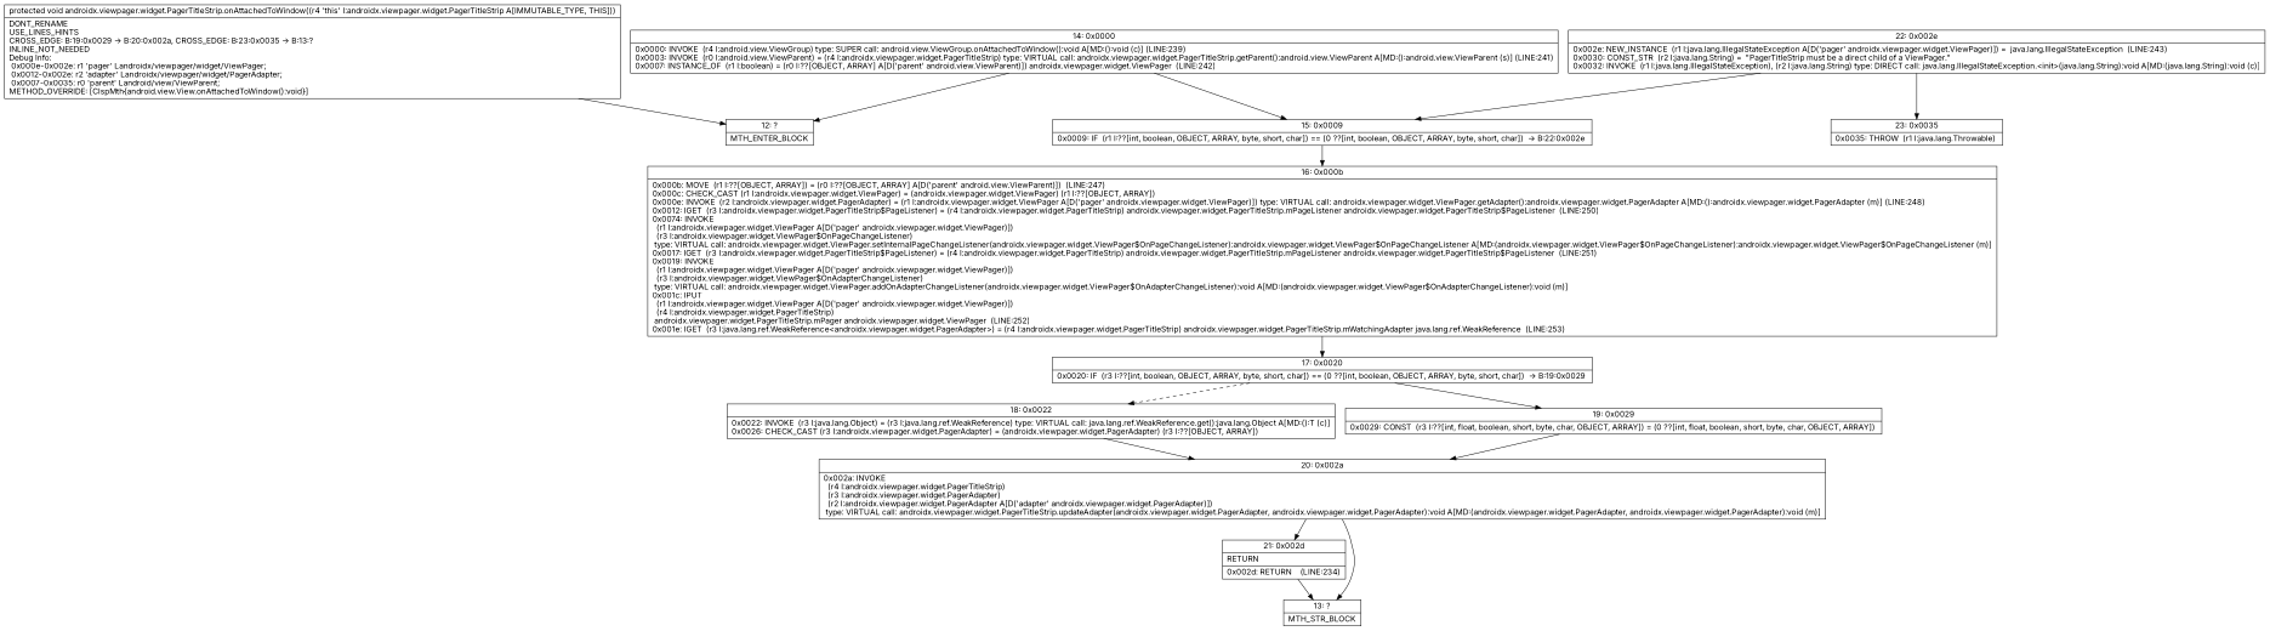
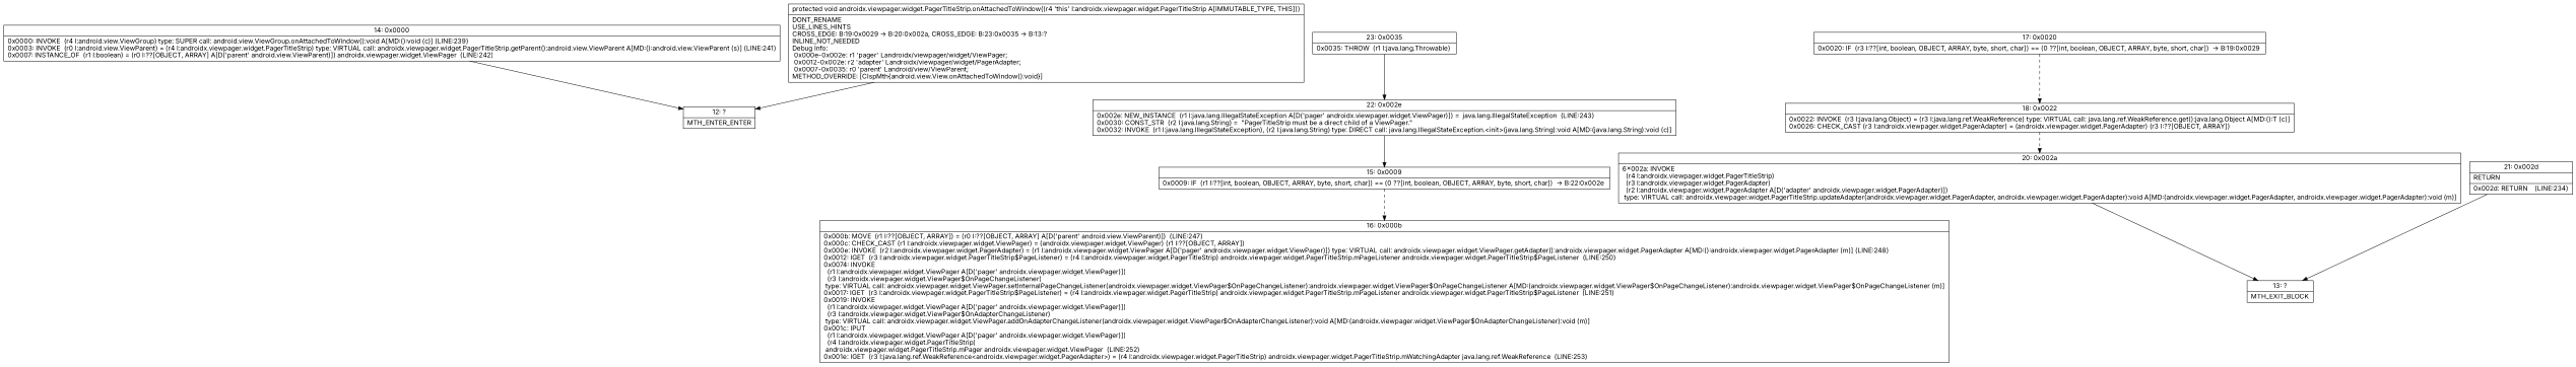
  digraph {
    fontname=Inter
    node [fontname=Inter shape=record]
    edge [fontname=Inter]
-   n1 [label="{12\:\ ?|MTH_ENTER_BLOCK\l}"]
+   n1 [label="{12\:\ ?|MTH_ENTER_ENTER\l}"]
    n2 [label="{14\:\ 0x0000|0x0000: INVOKE  (r4 I:android.view.ViewGroup) type: SUPER call: android.view.ViewGroup.onAttachedToWindow():void A[MD:():void (c)] (LINE:239)\l0x0003: INVOKE  (r0 I:android.view.ViewParent) = (r4 I:androidx.viewpager.widget.PagerTitleStrip) type: VIRTUAL call: androidx.viewpager.widget.PagerTitleStrip.getParent():android.view.ViewParent A[MD:():android.view.ViewParent (s)] (LINE:241)\l0x0007: INSTANCE_OF  (r1 I:boolean) = (r0 I:??[OBJECT, ARRAY] A[D('parent' android.view.ViewParent)]) androidx.viewpager.widget.ViewPager  (LINE:242)\l}"]
    n3 [label="{15\:\ 0x0009|0x0009: IF  (r1 I:??[int, boolean, OBJECT, ARRAY, byte, short, char]) == (0 ??[int, boolean, OBJECT, ARRAY, byte, short, char])  \-\> B:22:0x002e \l}"]
    n4 [label="{16\:\ 0x000b|0x000b: MOVE  (r1 I:??[OBJECT, ARRAY]) = (r0 I:??[OBJECT, ARRAY] A[D('parent' android.view.ViewParent)])  (LINE:247)\l0x000c: CHECK_CAST (r1 I:androidx.viewpager.widget.ViewPager) = (androidx.viewpager.widget.ViewPager) (r1 I:??[OBJECT, ARRAY]) \l0x000e: INVOKE  (r2 I:androidx.viewpager.widget.PagerAdapter) = (r1 I:androidx.viewpager.widget.ViewPager A[D('pager' androidx.viewpager.widget.ViewPager)]) type: VIRTUAL call: androidx.viewpager.widget.ViewPager.getAdapter():androidx.viewpager.widget.PagerAdapter A[MD:():androidx.viewpager.widget.PagerAdapter (m)] (LINE:248)\l0x0012: IGET  (r3 I:androidx.viewpager.widget.PagerTitleStrip$PageListener) = (r4 I:androidx.viewpager.widget.PagerTitleStrip) androidx.viewpager.widget.PagerTitleStrip.mPageListener androidx.viewpager.widget.PagerTitleStrip$PageListener  (LINE:250)\l0x0074: INVOKE  \l  (r1 I:androidx.viewpager.widget.ViewPager A[D('pager' androidx.viewpager.widget.ViewPager)])\l  (r3 I:androidx.viewpager.widget.ViewPager$OnPageChangeListener)\l type: VIRTUAL call: androidx.viewpager.widget.ViewPager.setInternalPageChangeListener(androidx.viewpager.widget.ViewPager$OnPageChangeListener):androidx.viewpager.widget.ViewPager$OnPageChangeListener A[MD:(androidx.viewpager.widget.ViewPager$OnPageChangeListener):androidx.viewpager.widget.ViewPager$OnPageChangeListener (m)]\l0x0017: IGET  (r3 I:androidx.viewpager.widget.PagerTitleStrip$PageListener) = (r4 I:androidx.viewpager.widget.PagerTitleStrip) androidx.viewpager.widget.PagerTitleStrip.mPageListener androidx.viewpager.widget.PagerTitleStrip$PageListener  (LINE:251)\l0x0019: INVOKE  \l  (r1 I:androidx.viewpager.widget.ViewPager A[D('pager' androidx.viewpager.widget.ViewPager)])\l  (r3 I:androidx.viewpager.widget.ViewPager$OnAdapterChangeListener)\l type: VIRTUAL call: androidx.viewpager.widget.ViewPager.addOnAdapterChangeListener(androidx.viewpager.widget.ViewPager$OnAdapterChangeListener):void A[MD:(androidx.viewpager.widget.ViewPager$OnAdapterChangeListener):void (m)]\l0x001c: IPUT  \l  (r1 I:androidx.viewpager.widget.ViewPager A[D('pager' androidx.viewpager.widget.ViewPager)])\l  (r4 I:androidx.viewpager.widget.PagerTitleStrip)\l androidx.viewpager.widget.PagerTitleStrip.mPager androidx.viewpager.widget.ViewPager  (LINE:252)\l0x001e: IGET  (r3 I:java.lang.ref.WeakReference\<androidx.viewpager.widget.PagerAdapter\>) = (r4 I:androidx.viewpager.widget.PagerTitleStrip) androidx.viewpager.widget.PagerTitleStrip.mWatchingAdapter java.lang.ref.WeakReference  (LINE:253)\l}"]
    n5 [label="{17\:\ 0x0020|0x0020: IF  (r3 I:??[int, boolean, OBJECT, ARRAY, byte, short, char]) == (0 ??[int, boolean, OBJECT, ARRAY, byte, short, char])  \-\> B:19:0x0029 \l}"]
    n6 [label="{22\:\ 0x002e|0x002e: NEW_INSTANCE  (r1 I:java.lang.IllegalStateException A[D('pager' androidx.viewpager.widget.ViewPager)]) =  java.lang.IllegalStateException  (LINE:243)\l0x0030: CONST_STR  (r2 I:java.lang.String) =  \"PagerTitleStrip must be a direct child of a ViewPager.\" \l0x0032: INVOKE  (r1 I:java.lang.IllegalStateException), (r2 I:java.lang.String) type: DIRECT call: java.lang.IllegalStateException.\<init\>(java.lang.String):void A[MD:(java.lang.String):void (c)]\l}"]
    n7 [label="{23\:\ 0x0035|0x0035: THROW  (r1 I:java.lang.Throwable) \l}"]
    n8 [label="{18\:\ 0x0022|0x0022: INVOKE  (r3 I:java.lang.Object) = (r3 I:java.lang.ref.WeakReference) type: VIRTUAL call: java.lang.ref.WeakReference.get():java.lang.Object A[MD:():T (c)]\l0x0026: CHECK_CAST (r3 I:androidx.viewpager.widget.PagerAdapter) = (androidx.viewpager.widget.PagerAdapter) (r3 I:??[OBJECT, ARRAY]) \l}"]
-   n9 [label="{19\:\ 0x0029|0x0029: CONST  (r3 I:??[int, float, boolean, short, byte, char, OBJECT, ARRAY]) = (0 ??[int, float, boolean, short, byte, char, OBJECT, ARRAY]) \l}"]
-   n10 [label="{20\:\ 0x002a|0x002a: INVOKE  \l  (r4 I:androidx.viewpager.widget.PagerTitleStrip)\l  (r3 I:androidx.viewpager.widget.PagerAdapter)\l  (r2 I:androidx.viewpager.widget.PagerAdapter A[D('adapter' androidx.viewpager.widget.PagerAdapter)])\l type: VIRTUAL call: androidx.viewpager.widget.PagerTitleStrip.updateAdapter(androidx.viewpager.widget.PagerAdapter, androidx.viewpager.widget.PagerAdapter):void A[MD:(androidx.viewpager.widget.PagerAdapter, androidx.viewpager.widget.PagerAdapter):void (m)]\l}"]
+   n10 [label="{20\:\ 0x002a|6x002a: INVOKE  \l  (r4 I:androidx.viewpager.widget.PagerTitleStrip)\l  (r3 I:androidx.viewpager.widget.PagerAdapter)\l  (r2 I:androidx.viewpager.widget.PagerAdapter A[D('adapter' androidx.viewpager.widget.PagerAdapter)])\l type: VIRTUAL call: androidx.viewpager.widget.PagerTitleStrip.updateAdapter(androidx.viewpager.widget.PagerAdapter, androidx.viewpager.widget.PagerAdapter):void A[MD:(androidx.viewpager.widget.PagerAdapter, androidx.viewpager.widget.PagerAdapter):void (m)]\l}"]
    n11 [label="{21\:\ 0x002d|RETURN\l|0x002d: RETURN    (LINE:234)\l}"]
-   n12 [label="{13\:\ ?|MTH_STR_BLOCK\l}"]
+   n12 [label="{13\:\ ?|MTH_EXIT_BLOCK\l}"]
    n13 [label="{protected void androidx.viewpager.widget.PagerTitleStrip.onAttachedToWindow((r4 'this' I:androidx.viewpager.widget.PagerTitleStrip A[IMMUTABLE_TYPE, THIS]))  | DONT_RENAME\lUSE_LINES_HINTS\lCROSS_EDGE: B:19:0x0029 \-\> B:20:0x002a, CROSS_EDGE: B:23:0x0035 \-\> B:13:?\lINLINE_NOT_NEEDED\lDebug Info:\l  0x000e\-0x002e: r1 'pager' Landroidx\/viewpager\/widget\/ViewPager;\l  0x0012\-0x002e: r2 'adapter' Landroidx\/viewpager\/widget\/PagerAdapter;\l  0x0007\-0x0035: r0 'parent' Landroid\/view\/ViewParent;\lMETHOD_OVERRIDE: [ClspMth\{android.view.View.onAttachedToWindow():void\}]\l}"]
    n2 -> n1
-   n2 -> n3
-   n3 -> n4 [style=solid]
-   n4 -> n5
+   n3 -> n4 [style=dashed]
    n5 -> n8 [style=dashed]
-   n5 -> n9
    n6 -> n3
-   n6 -> n7
-   n8 -> n10
-   n9 -> n10
-   n10 -> n11
+   n7 -> n6
+   n8 -> n10 [style=dashed]
    n10 -> n12
    n11 -> n12
    n13 -> n1
  }
